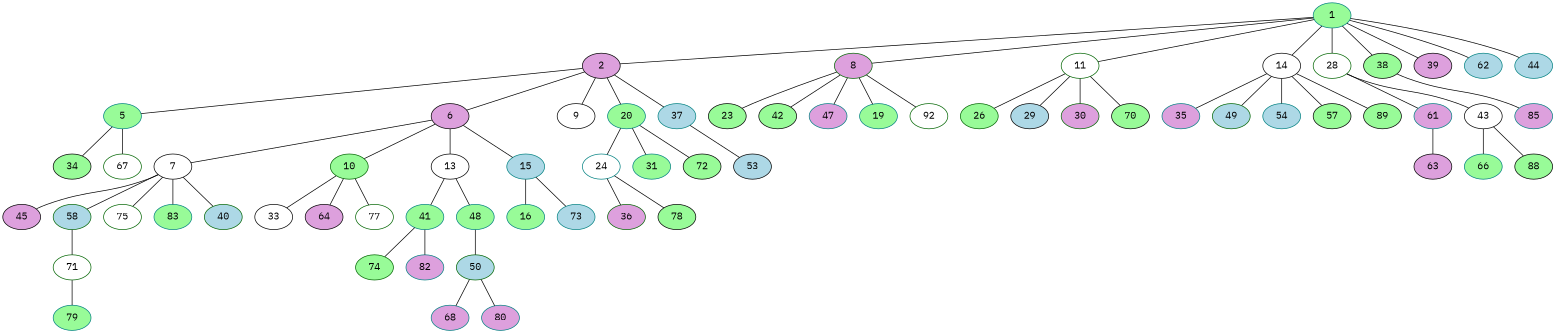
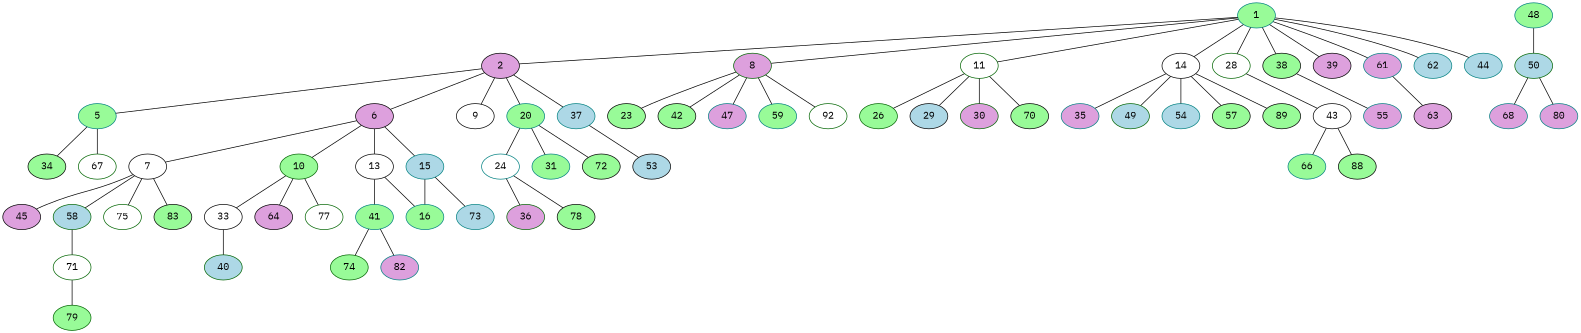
  graph {
    fontname="IBM Plex Mono"
    node [color=black fillcolor=palegreen fontname="IBM Plex Mono" style=filled]
    edge [fontname="IBM Plex Mono"]
    1 [color=teal super="+25"]
    2 [fillcolor=plum super="+4"]
    n3 [color=darkgreen fillcolor=plum label=8 super="+8"]
    11 [color=darkgreen fillcolor=white super="+19"]
    14 [fillcolor=white super="+17"]
    28 [color=darkgreen fillcolor=white]
    38
    39 [fillcolor=plum super="+55"]
    61 [color=teal fillcolor=plum]
    62 [color=teal fillcolor=lightblue]
    n11 [color=teal fillcolor=lightblue label=44]
    5 [color=teal super="+32"]
    6 [fillcolor=plum super="+22"]
    9 [fillcolor=white]
    20 [color=teal]
    37 [color=teal fillcolor=lightblue super="+69"]
    23
    42
    47 [color=teal fillcolor=plum super="+91"]
-   59 [color=teal label=19]
+   59 [color=teal]
    92 [color=darkgreen fillcolor=white]
    26 [color=darkgreen super="+93"]
    29 [fillcolor=lightblue]
    30 [color=darkgreen fillcolor=plum super="+60"]
    70
    35 [color=teal fillcolor=plum]
    49 [color=darkgreen fillcolor=lightblue]
    54 [color=teal fillcolor=lightblue super="+65"]
    57
    89
    43 [fillcolor=white super="+46"]
-   85 [color=teal fillcolor=plum]
+   85 [color=teal fillcolor=plum label=55]
    63 [fillcolor=plum]
    34
    67 [color=darkgreen fillcolor=white]
    7 [fillcolor=white super="+12"]
    10 [color=darkgreen super="+52"]
    13 [fillcolor=white super="+18"]
    15 [color=teal fillcolor=lightblue super="+27"]
    24 [color=teal fillcolor=white super="+44"]
    31 [color=teal super="+87"]
    72
    53 [fillcolor=lightblue]
    45 [fillcolor=plum]
    58 [color=darkgreen fillcolor=lightblue super="+86"]
    75 [color=darkgreen fillcolor=white]
-   83 [color=teal super="+84"]
+   83 [super="+84"]
    33 [fillcolor=white super="+51"]
    64 [fillcolor=plum super="+81"]
    77 [color=darkgreen fillcolor=white]
    41 [color=teal super="+56"]
    48 [color=teal]
    16 [color=teal super="+21"]
    73 [color=teal fillcolor=lightblue super="+90"]
    71 [color=darkgreen fillcolor=white]
    40 [color=darkgreen fillcolor=lightblue]
    74 [color=darkgreen]
    82 [color=teal fillcolor=plum]
    50 [color=darkgreen fillcolor=lightblue super="+76"]
    36 [color=darkgreen fillcolor=plum]
    78
    66 [color=teal]
    88
    68 [color=teal fillcolor=plum]
    80 [color=teal fillcolor=plum]
-   79 [color=teal]
+   79 [color=darkgreen]
    1 -- 2
    1 -- n3
    1 -- 11
    1 -- 14
    1 -- 28
    1 -- 38
    1 -- 39
-   28 -- 61
+   1 -- 61
    1 -- 62
    1 -- n11
    2 -- 5
    2 -- 6
    2 -- 9
    2 -- 20
    2 -- 37
    n3 -- 23
    n3 -- 42
    n3 -- 47
    n3 -- 59
    n3 -- 92
    11 -- 26
    11 -- 29
    11 -- 30
    11 -- 70
    14 -- 35
    14 -- 49
    14 -- 54
    14 -- 57
    14 -- 89
    28 -- 43
    38 -- 85
    61 -- 63
    5 -- 34
    5 -- 67
    6 -- 7
    6 -- 10
    6 -- 13
    6 -- 15
    20 -- 24
    20 -- 31
    20 -- 72
    37 -- 53
    43 -- 66
    43 -- 88
    7 -- 45
    7 -- 58
    7 -- 75
    7 -- 83
    10 -- 33
    10 -- 64
    10 -- 77
    13 -- 41
-   13 -- 48
+   13 -- 16
    15 -- 16
    15 -- 73
    24 -- 36
    24 -- 78
    58 -- 71
-   7 -- 40
+   33 -- 40
    41 -- 74
    41 -- 82
    48 -- 50
    71 -- 79
    50 -- 68
    50 -- 80
  }
